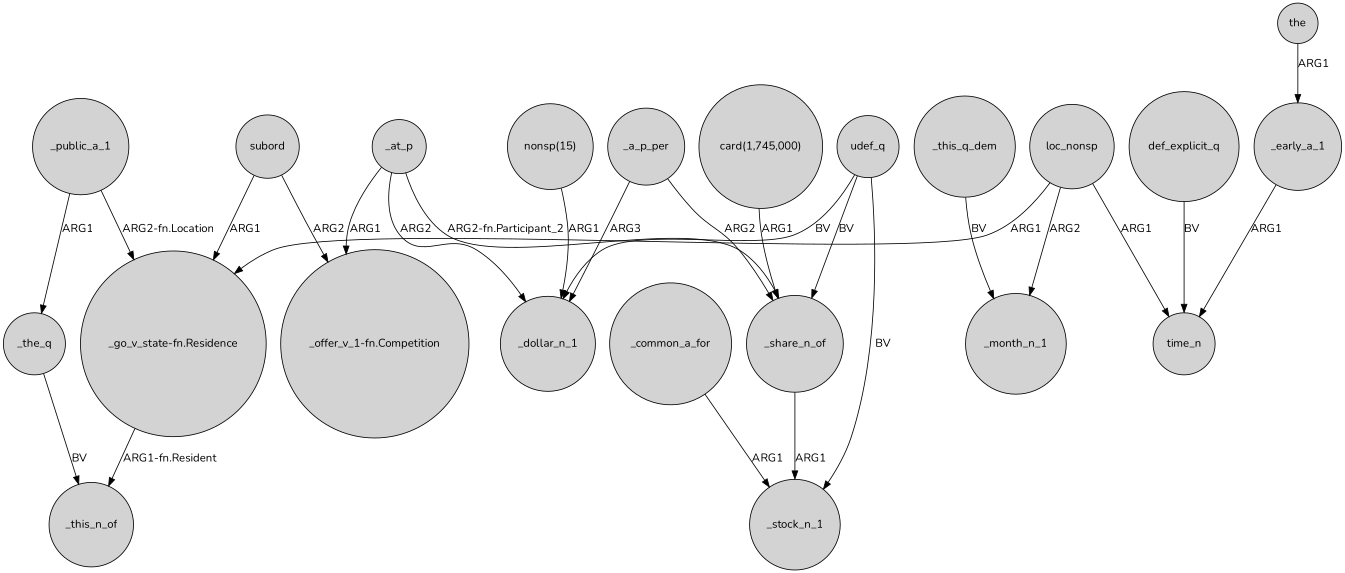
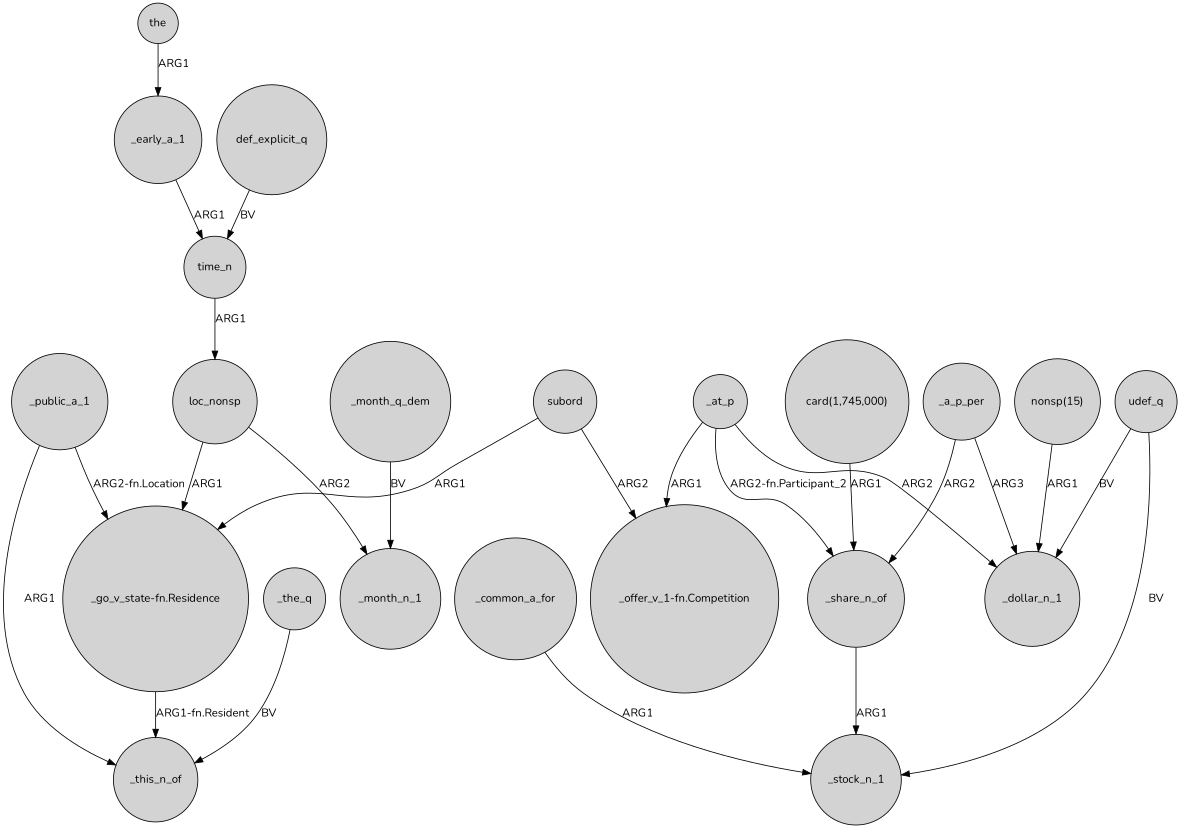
  digraph {
    fontname=Nunito
    node [fontname=Nunito shape=circle style=filled]
    edge [fontname=Nunito]
    n1 [label=_this_n_of]
    "_go_v_state-fn.Residence"
    _public_a_1
    _early_a_1
    time_n
    _common_a_for
    _stock_n_1
    subord
    "_offer_v_1-fn.Competition"
    n10 [label=the]
    _share_n_of
    loc_nonsp
    _month_n_1
    udef_q
    _dollar_n_1
    _at_p
    _a_p_per
    n18 [label="nonsp(15)"]
-   _this_q_dem
+   _this_q_dem [label=_month_q_dem]
    def_explicit_q
    _the_q
    "card(1,745,000)"
    "_go_v_state-fn.Residence" -> n1 [label="ARG1-fn.Resident"]
-   _public_a_1 -> _the_q [label=ARG1]
+   _public_a_1 -> n1 [label=ARG1]
    _public_a_1 -> "_go_v_state-fn.Residence" [label="ARG2-fn.Location"]
    _early_a_1 -> time_n [label=ARG1]
    _common_a_for -> _stock_n_1 [label=ARG1]
    subord -> "_go_v_state-fn.Residence" [label=ARG1]
    subord -> "_offer_v_1-fn.Competition" [label=ARG2]
    n10 -> _early_a_1 [label=ARG1]
    _share_n_of -> _stock_n_1 [label=ARG1]
    loc_nonsp -> "_go_v_state-fn.Residence" [label=ARG1]
-   loc_nonsp -> time_n [label=ARG1]
+   time_n -> loc_nonsp [label=ARG1]
    loc_nonsp -> _month_n_1 [label=ARG2]
    udef_q -> _stock_n_1 [label=BV]
-   udef_q -> _share_n_of [label=BV]
    udef_q -> _dollar_n_1 [label=BV]
    _at_p -> "_offer_v_1-fn.Competition" [label=ARG1]
    _at_p -> _share_n_of [label="ARG2-fn.Participant_2"]
    _at_p -> _dollar_n_1 [label=ARG2]
    _a_p_per -> _share_n_of [label=ARG2]
    _a_p_per -> _dollar_n_1 [label=ARG3]
    n18 -> _dollar_n_1 [label=ARG1]
    _this_q_dem -> _month_n_1 [label=BV]
    def_explicit_q -> time_n [label=BV]
    _the_q -> n1 [label=BV]
    "card(1,745,000)" -> _share_n_of [label=ARG1]
  }
